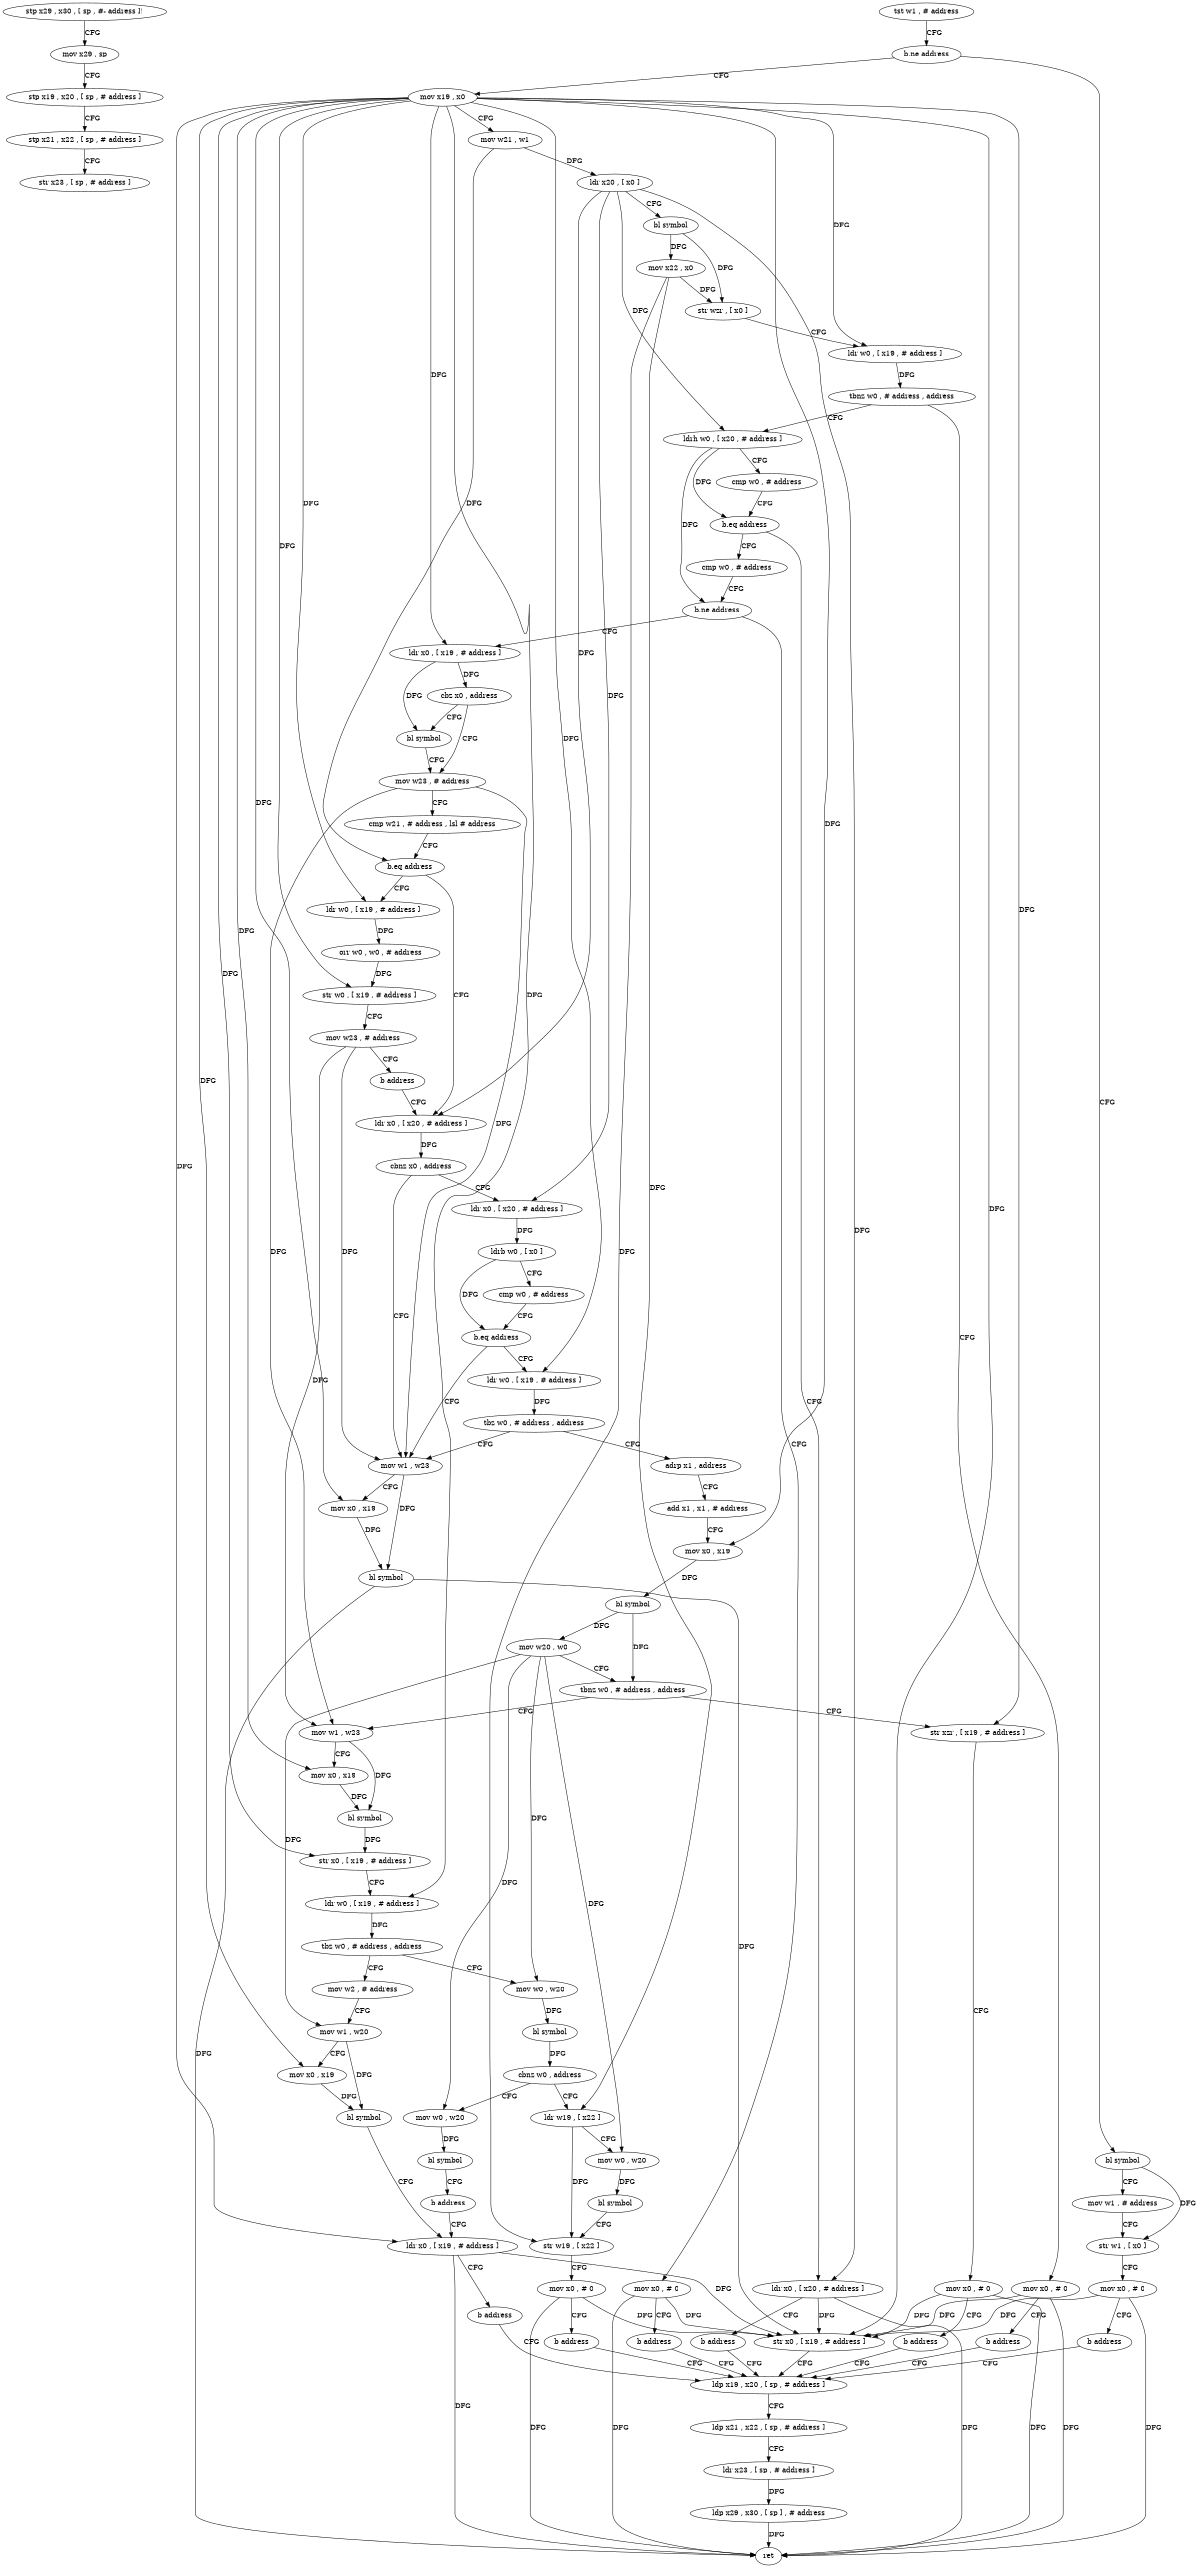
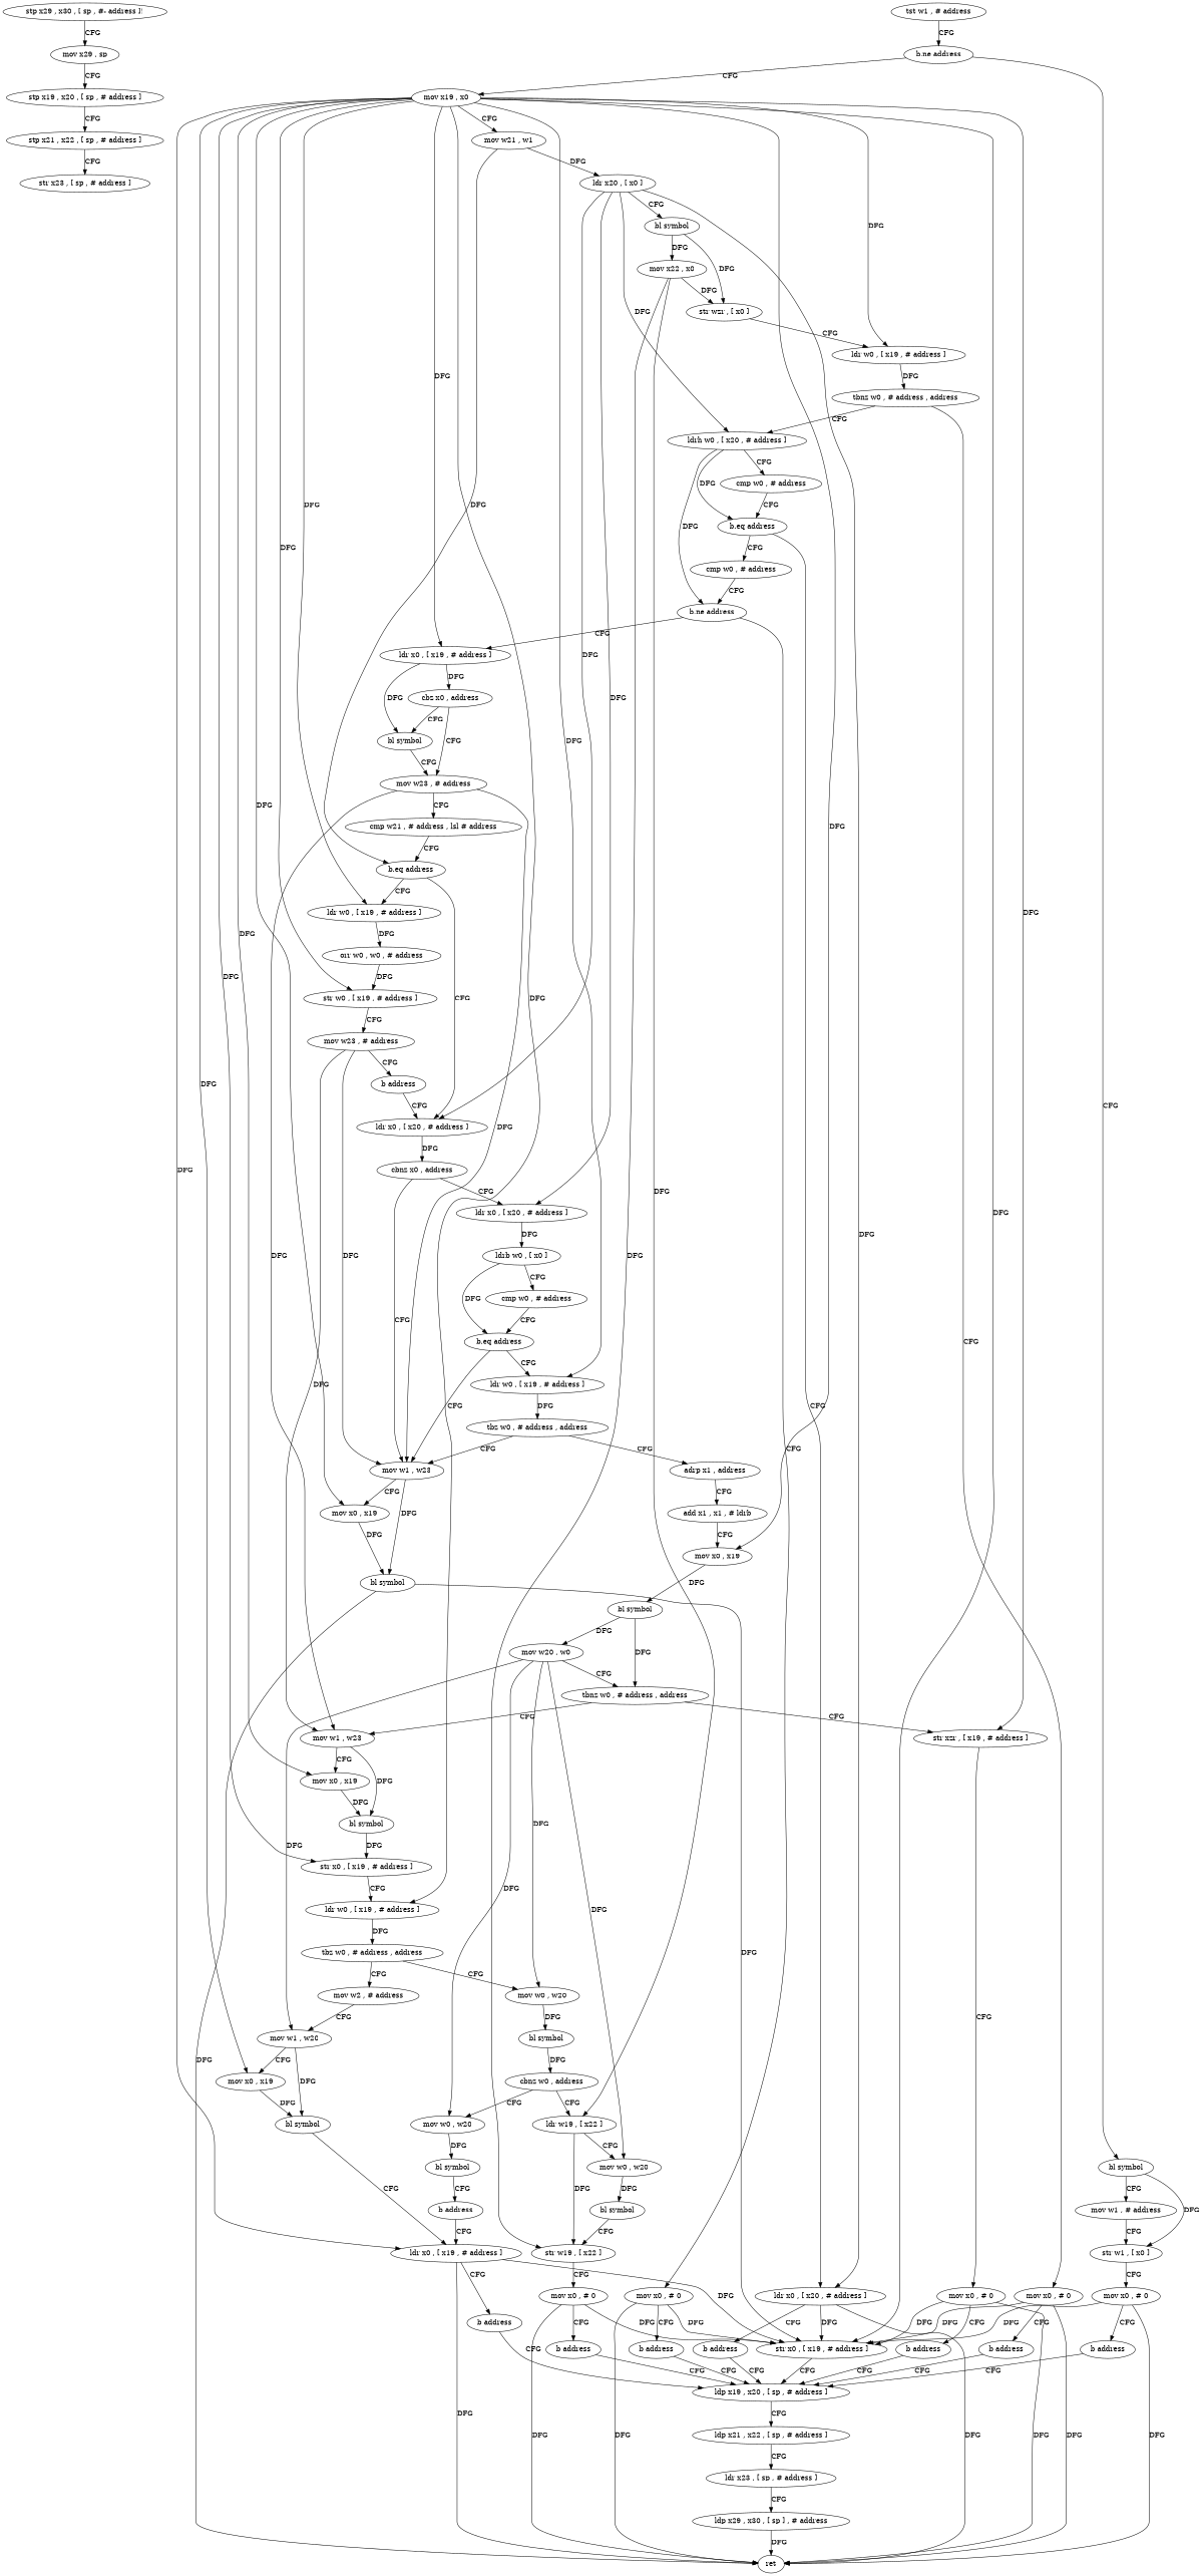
  digraph {
    n1 [label="stp x29 , x30 , [ sp , #- address ]!"]
    n2 [label="mov x29 , sp"]
    n3 [label="stp x19 , x20 , [ sp , # address ]"]
    n4 [label="stp x21 , x22 , [ sp , # address ]"]
    n5 [label="str x23 , [ sp , # address ]"]
    n6 [label="tst w1 , # address"]
    n7 [label="b.ne address"]
    n8 [label="bl symbol"]
    n9 [label="mov x19 , x0"]
    n10 [label="mov w1 , # address"]
    n11 [label="str w1 , [ x0 ]"]
    n12 [label="mov w21 , w1"]
    n13 [label="ldr w0 , [ x19 , # address ]"]
    n14 [label="ldr x0 , [ x19 , # address ]"]
    n15 [label="ldr w0 , [ x19 , # address ]"]
    n16 [label="str w0 , [ x19 , # address ]"]
    n17 [label="mov x0 , x19"]
    n18 [label="str x0 , [ x19 , # address ]"]
    n19 [label="ldr w0 , [ x19 , # address ]"]
    n20 [label="mov x0 , x19"]
    n21 [label="str xzr , [ x19 , # address ]"]
    n22 [label="mov x0 , x19"]
    n23 [label="str x0 , [ x19 , # address ]"]
    n24 [label="ldr w0 , [ x19 , # address ]"]
    n25 [label="mov x0 , x19"]
    n26 [label="ldr x0 , [ x19 , # address ]"]
    n27 [label="mov x0 , # 0"]
    n28 [label="ldr x20 , [ x0 ]"]
    n29 [label="b.eq address"]
    n30 [label="tbnz w0 , # address , address"]
    n31 [label="cbz x0 , address"]
    n32 [label="bl symbol"]
    n33 [label="orr w0 , w0 , # address"]
    n34 [label="mov w23 , # address"]
    n35 [label="bl symbol"]
    n36 [label="ldp x19 , x20 , [ sp , # address ]"]
    n37 [label="tbz w0 , # address , address"]
    n38 [label="bl symbol"]
    n39 [label="mov x0 , # 0"]
    n40 [label="bl symbol"]
    n41 [label="tbz w0 , # address , address"]
    n42 [label="bl symbol"]
    n43 [label=ret]
    n44 [label="b address"]
    n45 [label="b address"]
    n46 [label="ldp x21 , x22 , [ sp , # address ]"]
    n47 [label="ldr x23 , [ sp , # address ]"]
    n48 [label="bl symbol"]
    n49 [label="ldrh w0 , [ x20 , # address ]"]
    n50 [label="ldr x0 , [ x20 , # address ]"]
    n51 [label="ldr x0 , [ x20 , # address ]"]
    n52 [label="ldr x0 , [ x20 , # address ]"]
    n53 [label="mov x22 , x0"]
    n54 [label="str wzr , [ x0 ]"]
    n55 [label="cmp w0 , # address"]
    n56 [label="b.eq address"]
    n57 [label="b.ne address"]
    n58 [label="b address"]
    n59 [label="cbnz x0 , address"]
    n60 [label="ldrb w0 , [ x0 ]"]
    n61 [label="ldr w19 , [ x22 ]"]
    n62 [label="str w19 , [ x22 ]"]
    n63 [label="mov w0 , w20"]
    n64 [label="mov x0 , # 0"]
    n65 [label="mov x0 , # 0"]
    n66 [label="b address"]
    n67 [label="cmp w0 , # address"]
    n68 [label="mov x0 , # 0"]
    n69 [label="ldp x29 , x30 , [ sp ] , # address"]
    n70 [label="b address"]
    n71 [label="mov w23 , # address"]
    n72 [label="cmp w21 , # address , lsl # address"]
    n73 [label="mov w1 , w23"]
    n74 [label="mov w1 , w23"]
    n75 [label="b address"]
    n76 [label="cmp w0 , # address"]
    n77 [label="b.eq address"]
    n78 [label="adrp x1 , address"]
-   n79 [label="add x1 , x1 , # address"]
+   n79 [label="add x1 , x1 , # ldrb"]
    n80 [label="mov w20 , w0"]
    n81 [label="tbnz w0 , # address , address"]
    n82 [label="mov w0 , w20"]
    n83 [label="mov w0 , w20"]
    n84 [label="mov w1 , w20"]
    n85 [label="bl symbol"]
    n86 [label="bl symbol"]
    n87 [label="bl symbol"]
    n88 [label="b address"]
    n89 [label="mov w2 , # address"]
    n90 [label="cbnz w0 , address"]
    n91 [label="b address"]
    n92 [label="b address"]
    n1 -> n2 [label=CFG]
    n2 -> n3 [label=CFG]
    n3 -> n4 [label=CFG]
    n4 -> n5 [label=CFG]
    n6 -> n7 [label=CFG]
    n7 -> n8 [label=CFG]
    n7 -> n9 [label=CFG]
    n8 -> n10 [label=CFG]
    n8 -> n11 [label=DFG]
    n9 -> n12 [label=CFG]
    n9 -> n13 [label=DFG]
    n9 -> n14 [label=DFG]
    n9 -> n15 [label=DFG]
    n9 -> n16 [label=DFG]
    n9 -> n17 [label=DFG]
    n9 -> n18 [label=DFG]
    n9 -> n19 [label=DFG]
    n9 -> n20 [label=DFG]
    n9 -> n21 [label=DFG]
    n9 -> n22 [label=DFG]
    n9 -> n23 [label=DFG]
    n9 -> n24 [label=DFG]
    n9 -> n25 [label=DFG]
    n9 -> n26 [label=DFG]
    n10 -> n11 [label=CFG]
    n11 -> n27 [label=CFG]
    n12 -> n28 [label=DFG]
    n12 -> n29 [label=DFG]
    n13 -> n30 [label=DFG]
    n14 -> n31 [label=DFG]
    n14 -> n32 [label=DFG]
    n15 -> n33 [label=DFG]
    n16 -> n34 [label=CFG]
    n17 -> n35 [label=DFG]
    n18 -> n36 [label=CFG]
    n19 -> n37 [label=DFG]
    n20 -> n38 [label=DFG]
    n21 -> n39 [label=CFG]
    n22 -> n40 [label=DFG]
    n23 -> n24 [label=CFG]
    n24 -> n41 [label=DFG]
    n25 -> n42 [label=DFG]
    n26 -> n18 [label=DFG]
    n26 -> n43 [label=DFG]
    n26 -> n44 [label=CFG]
    n27 -> n18 [label=DFG]
    n27 -> n43 [label=DFG]
    n27 -> n45 [label=CFG]
    n28 -> n48 [label=CFG]
    n28 -> n49 [label=DFG]
    n28 -> n50 [label=DFG]
    n28 -> n51 [label=DFG]
    n28 -> n52 [label=DFG]
    n29 -> n15 [label=CFG]
    n29 -> n51 [label=CFG]
    n30 -> n49 [label=CFG]
    n30 -> n65 [label=CFG]
    n31 -> n32 [label=CFG]
    n31 -> n71 [label=CFG]
    n32 -> n71 [label=CFG]
    n33 -> n16 [label=DFG]
    n34 -> n73 [label=DFG]
    n34 -> n74 [label=DFG]
    n34 -> n75 [label=CFG]
    n35 -> n18 [label=DFG]
    n35 -> n43 [label=DFG]
    n36 -> n46 [label=CFG]
    n37 -> n73 [label=CFG]
    n37 -> n78 [label=CFG]
    n38 -> n80 [label=DFG]
    n38 -> n81 [label=DFG]
    n39 -> n18 [label=DFG]
    n39 -> n43 [label=DFG]
    n39 -> n88 [label=CFG]
    n40 -> n23 [label=DFG]
    n41 -> n82 [label=CFG]
    n41 -> n89 [label=CFG]
    n42 -> n26 [label=CFG]
    n44 -> n36 [label=CFG]
    n45 -> n36 [label=CFG]
    n46 -> n47 [label=CFG]
-   n47 -> n69 [label=DFG]
+   n47 -> n69 [label=CFG]
    n48 -> n53 [label=DFG]
    n48 -> n54 [label=DFG]
    n49 -> n55 [label=CFG]
    n49 -> n56 [label=DFG]
    n49 -> n57 [label=DFG]
    n50 -> n18 [label=DFG]
    n50 -> n43 [label=DFG]
    n50 -> n58 [label=CFG]
    n51 -> n59 [label=DFG]
    n52 -> n60 [label=DFG]
    n53 -> n54 [label=DFG]
    n53 -> n61 [label=DFG]
    n53 -> n62 [label=DFG]
    n54 -> n13 [label=CFG]
    n55 -> n56 [label=CFG]
    n56 -> n50 [label=CFG]
    n56 -> n67 [label=CFG]
    n57 -> n14 [label=CFG]
    n57 -> n68 [label=CFG]
    n58 -> n36 [label=CFG]
    n59 -> n52 [label=CFG]
    n59 -> n73 [label=CFG]
    n60 -> n76 [label=CFG]
    n60 -> n77 [label=DFG]
    n61 -> n62 [label=DFG]
    n61 -> n63 [label=CFG]
    n62 -> n64 [label=CFG]
    n63 -> n87 [label=DFG]
    n64 -> n18 [label=DFG]
    n64 -> n43 [label=DFG]
    n64 -> n92 [label=CFG]
    n65 -> n18 [label=DFG]
    n65 -> n43 [label=DFG]
    n65 -> n66 [label=CFG]
    n66 -> n36 [label=CFG]
    n67 -> n57 [label=CFG]
    n68 -> n18 [label=DFG]
    n68 -> n43 [label=DFG]
    n68 -> n70 [label=CFG]
    n69 -> n43 [label=DFG]
    n70 -> n36 [label=CFG]
    n71 -> n72 [label=CFG]
    n71 -> n73 [label=DFG]
    n71 -> n74 [label=DFG]
    n72 -> n29 [label=CFG]
    n73 -> n17 [label=CFG]
    n73 -> n35 [label=DFG]
    n74 -> n22 [label=CFG]
    n74 -> n40 [label=DFG]
    n75 -> n51 [label=CFG]
    n76 -> n77 [label=CFG]
    n77 -> n19 [label=CFG]
    n77 -> n73 [label=CFG]
    n78 -> n79 [label=CFG]
    n79 -> n20 [label=CFG]
    n80 -> n63 [label=DFG]
    n80 -> n81 [label=CFG]
    n80 -> n82 [label=DFG]
    n80 -> n83 [label=DFG]
    n80 -> n84 [label=DFG]
    n81 -> n21 [label=CFG]
    n81 -> n74 [label=CFG]
    n82 -> n85 [label=DFG]
    n83 -> n86 [label=DFG]
    n84 -> n25 [label=CFG]
    n84 -> n42 [label=DFG]
    n85 -> n90 [label=DFG]
    n86 -> n91 [label=CFG]
    n87 -> n62 [label=CFG]
    n88 -> n36 [label=CFG]
    n89 -> n84 [label=CFG]
    n90 -> n61 [label=CFG]
    n90 -> n83 [label=CFG]
    n91 -> n26 [label=CFG]
    n92 -> n36 [label=CFG]
  }
